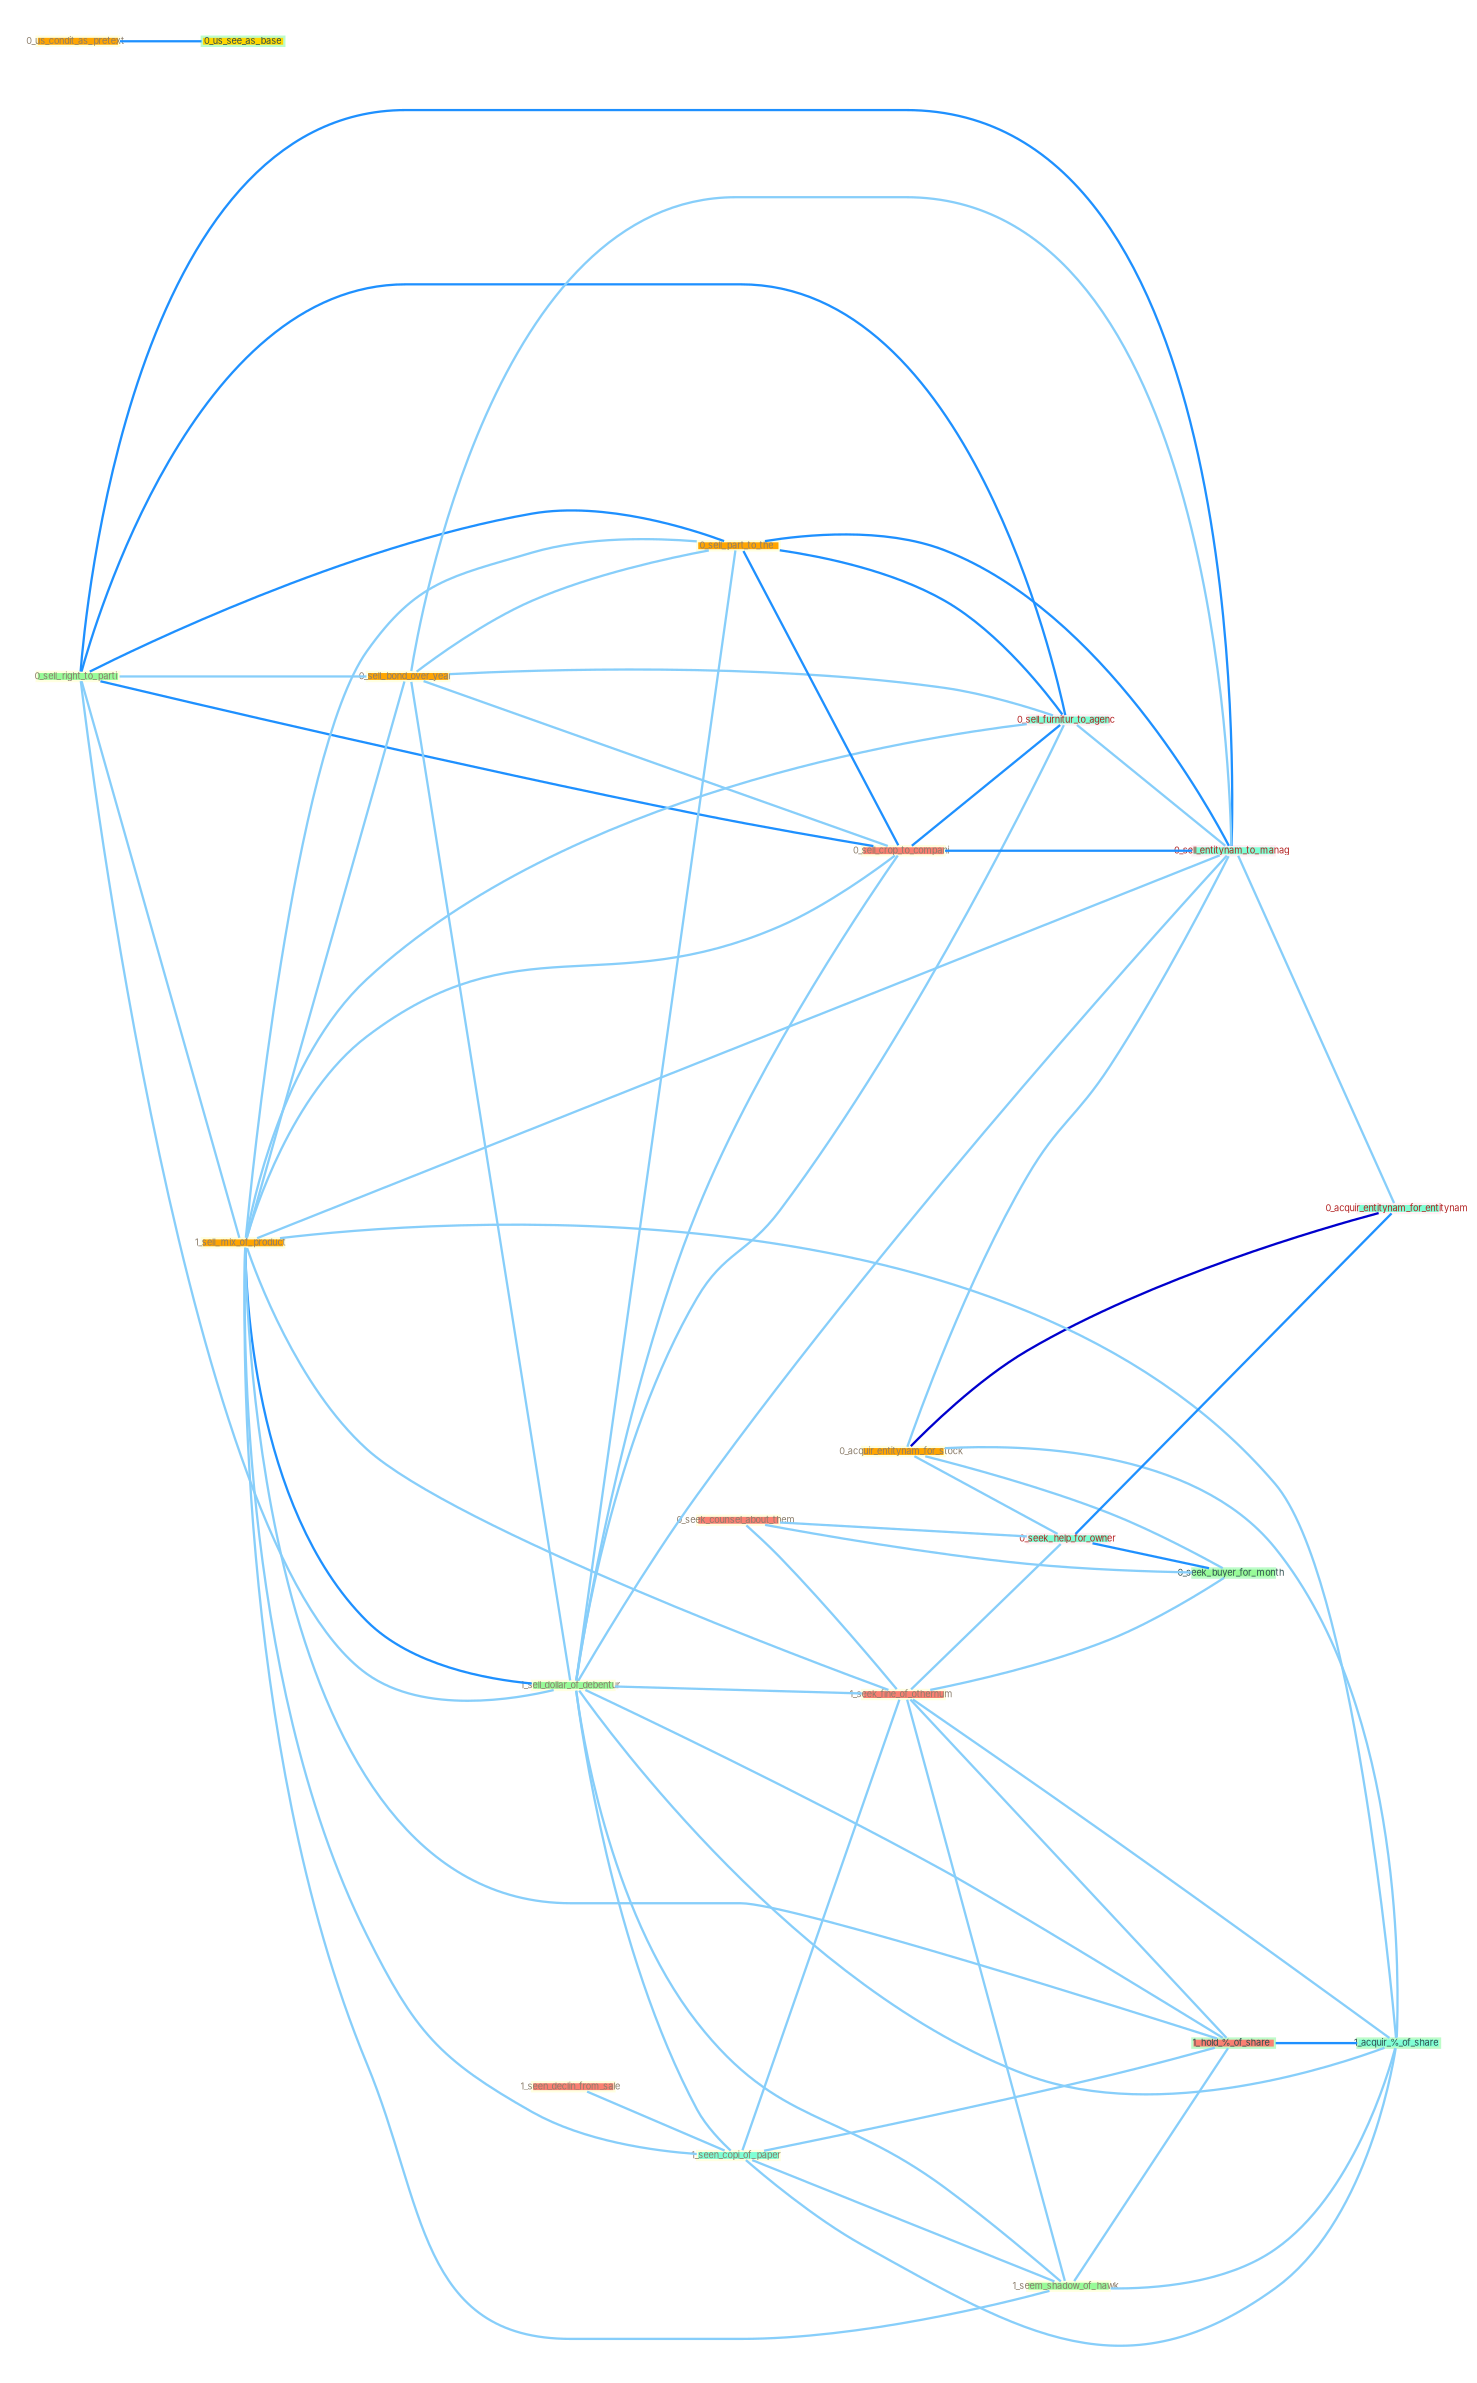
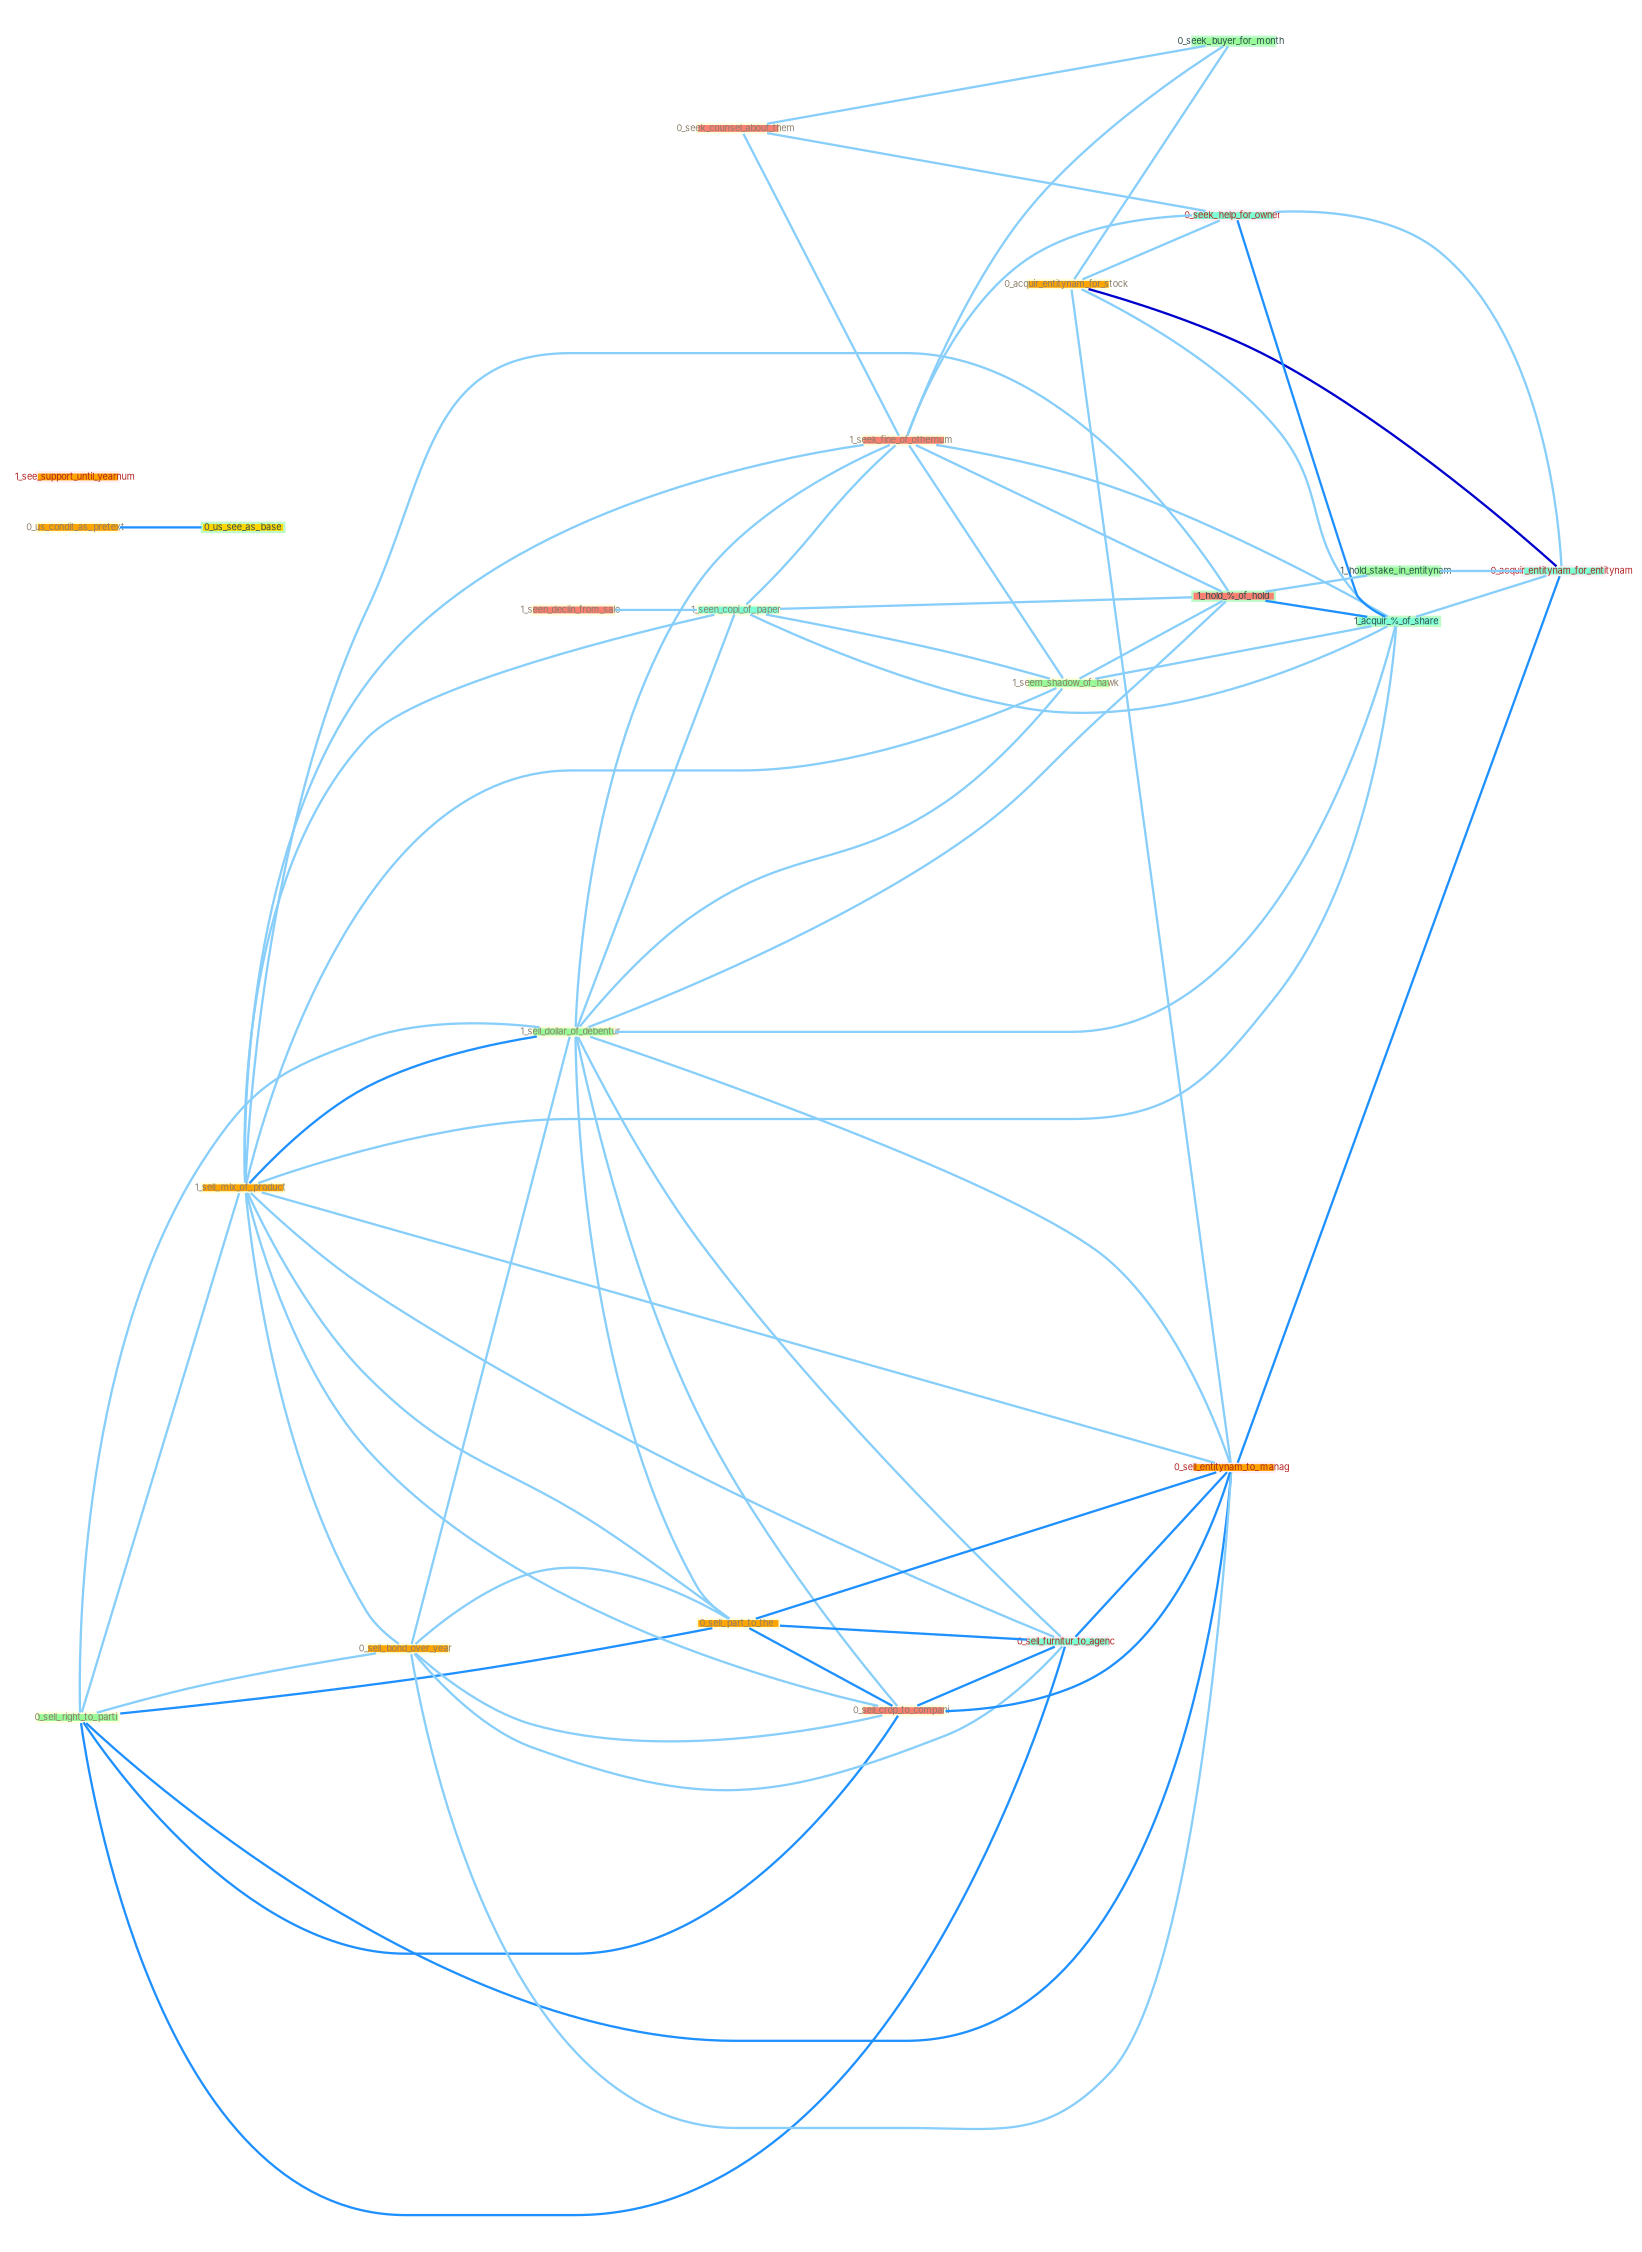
  graph {
    fontname=Inter
    rankdir=LR
    node [color="#ffffe0" fillcolor=orange fixedsize=true fontcolor="#8b7d6b" fontname=Inter fontsize=4 shape=polygon style=filled]
    edge [color="#87cefa" fontname=Inter w=1]
    "0_acquir_entitynam_for_stock " [height=.06 width=.5]
    "0_sell_right_to_parti " [fillcolor=palegreen height=.06 width=.5]
    "1_sell_mix_of_product " [height=.06 width=.5]
    "0_seek_counsel_about_them " [fillcolor=salmon height=.06 width=.5]
    "0_sell_bond_over_year " [height=.06 width=.5]
    "1_sell_dollar_of_debentur " [fillcolor=palegreen height=.06 width=.5]
    "1_seen_declin_from_sale " [fillcolor=salmon height=.06 width=.5]
    "0_us_condit_as_pretext " [height=.06 width=.5]
    "1_seen_copi_of_paper " [fillcolor=aquamarine height=.06 width=.5]
    "1_seek_fine_of_othernum " [fillcolor=salmon height=.06 width=.5]
    "0_sell_part_to_the " [height=.06 width=.5]
    "0_sell_crop_to_compani " [fillcolor=salmon height=.06 width=.5]
    "1_seem_shadow_of_hawk " [fillcolor=palegreen height=.06 width=.5]
    n14 [color="#fff0f5" fillcolor=aquamarine fontcolor="#b22222" height=.06 label="0_seek_help_for_owner" width=.5]
+   "1_see_support_until_yearnum " [color="#fff0f5" fontcolor="#b22222" height=.06 width=.5]
    "0_sell_furnitur_to_agenc " [color="#fff0f5" fillcolor=aquamarine fontcolor="#b22222" height=.06 width=.5]
-   "0_sell_entitynam_to_manag " [color="#fff0f5" fillcolor=aquamarine fontcolor="#b22222" height=.06 width=.5]
+   "0_sell_entitynam_to_manag " [color="#fff0f5" fontcolor="#b22222" height=.06 width=.5]
    "0_acquir_entitynam_for_entitynam " [color="#fff0f5" fillcolor=aquamarine fontcolor="#b22222" height=.06 width=.5]
    "0_seek_buyer_for_month " [color="#BDFCC9" fillcolor=palegreen fontcolor="#2f4f4f" height=.06 width=.5]
    "1_acquir_%_of_share " [color="#BDFCC9" fillcolor=aquamarine fontcolor="#2f4f4f" height=.06 width=.5]
-   "1_hold_%_of_share " [color="#BDFCC9" fillcolor=salmon fontcolor="#2f4f4f" height=.06 width=.5]
+   "1_hold_%_of_share " [color="#BDFCC9" fillcolor=salmon fontcolor="#2f4f4f" height=.06 width=.5 label="1_hold_%_of_hold"]
    n22 [color="#BDFCC9" fillcolor=gold fontcolor="#2f4f4f" height=.06 label="0_us_see_as_base" width=.5]
+   "1_hold_stake_in_entitynam " [color="#BDFCC9" fillcolor=palegreen fontcolor="#2f4f4f" height=.06 width=.5]
    subgraph sub_1 {
      "0_acquir_entitynam_for_stock "
      "0_sell_right_to_parti "
      "1_sell_mix_of_product "
      "0_seek_counsel_about_them "
      "0_sell_bond_over_year "
      "1_sell_dollar_of_debentur "
      "1_seen_declin_from_sale "
      "0_us_condit_as_pretext "
      "1_seen_copi_of_paper "
      "1_seek_fine_of_othernum "
      "0_sell_part_to_the "
      "0_sell_crop_to_compani "
      "1_seem_shadow_of_hawk "
    }
    subgraph sub_2 {
      n14
+     "1_see_support_until_yearnum "
      "0_sell_furnitur_to_agenc "
      "0_sell_entitynam_to_manag "
      "0_acquir_entitynam_for_entitynam "
    }
    "0_acquir_entitynam_for_stock " -- n14
    "0_acquir_entitynam_for_stock " -- "0_sell_entitynam_to_manag "
    "0_acquir_entitynam_for_stock " -- "0_acquir_entitynam_for_entitynam " [color="#0000cd" w=3]
    "0_acquir_entitynam_for_stock " -- "0_seek_buyer_for_month "
    "0_acquir_entitynam_for_stock " -- "1_acquir_%_of_share "
    "0_sell_right_to_parti " -- "1_sell_mix_of_product "
    "0_sell_right_to_parti " -- "0_sell_bond_over_year "
    "0_sell_right_to_parti " -- "1_sell_dollar_of_debentur "
    "0_sell_right_to_parti " -- "0_sell_part_to_the " [color="#1e90ff" w=2]
    "0_sell_right_to_parti " -- "0_sell_crop_to_compani " [color="#1e90ff" w=2]
    "0_sell_right_to_parti " -- "0_sell_furnitur_to_agenc " [color="#1e90ff" w=2]
    "0_sell_right_to_parti " -- "0_sell_entitynam_to_manag " [color="#1e90ff" w=2]
    "1_sell_mix_of_product " -- "0_sell_bond_over_year "
    "1_sell_mix_of_product " -- "1_sell_dollar_of_debentur " [color="#1e90ff" w=2]
    "1_sell_mix_of_product " -- "1_seen_copi_of_paper "
    "1_sell_mix_of_product " -- "1_seek_fine_of_othernum "
    "1_sell_mix_of_product " -- "0_sell_part_to_the "
    "1_sell_mix_of_product " -- "0_sell_crop_to_compani "
    "1_sell_mix_of_product " -- "1_seem_shadow_of_hawk "
    "1_sell_mix_of_product " -- "0_sell_furnitur_to_agenc "
    "1_sell_mix_of_product " -- "0_sell_entitynam_to_manag "
    "1_sell_mix_of_product " -- "1_acquir_%_of_share "
    "1_sell_mix_of_product " -- "1_hold_%_of_share "
    "0_seek_counsel_about_them " -- "1_seek_fine_of_othernum "
    "0_seek_counsel_about_them " -- n14
    "0_seek_counsel_about_them " -- "0_seek_buyer_for_month "
    "0_sell_bond_over_year " -- "1_sell_dollar_of_debentur "
    "0_sell_bond_over_year " -- "0_sell_part_to_the "
    "0_sell_bond_over_year " -- "0_sell_crop_to_compani "
    "0_sell_bond_over_year " -- "0_sell_furnitur_to_agenc "
    "0_sell_bond_over_year " -- "0_sell_entitynam_to_manag "
    "1_sell_dollar_of_debentur " -- "1_seen_copi_of_paper "
    "1_sell_dollar_of_debentur " -- "1_seek_fine_of_othernum "
    "1_sell_dollar_of_debentur " -- "0_sell_part_to_the "
    "1_sell_dollar_of_debentur " -- "0_sell_crop_to_compani "
    "1_sell_dollar_of_debentur " -- "1_seem_shadow_of_hawk "
    "1_sell_dollar_of_debentur " -- "0_sell_furnitur_to_agenc "
    "1_sell_dollar_of_debentur " -- "0_sell_entitynam_to_manag "
    "1_sell_dollar_of_debentur " -- "1_acquir_%_of_share "
    "1_sell_dollar_of_debentur " -- "1_hold_%_of_share "
    "1_seen_declin_from_sale " -- "1_seen_copi_of_paper "
    "0_us_condit_as_pretext " -- n22 [color="#1e90ff" w=2]
    "1_seen_copi_of_paper " -- "1_seek_fine_of_othernum "
    "1_seen_copi_of_paper " -- "1_seem_shadow_of_hawk "
    "1_seen_copi_of_paper " -- "1_acquir_%_of_share "
    "1_seen_copi_of_paper " -- "1_hold_%_of_share "
    "1_seek_fine_of_othernum " -- "1_seem_shadow_of_hawk "
    "1_seek_fine_of_othernum " -- n14
    "1_seek_fine_of_othernum " -- "0_seek_buyer_for_month "
    "1_seek_fine_of_othernum " -- "1_acquir_%_of_share "
    "1_seek_fine_of_othernum " -- "1_hold_%_of_share "
    "0_sell_part_to_the " -- "0_sell_crop_to_compani " [color="#1e90ff" w=2]
    "0_sell_part_to_the " -- "0_sell_furnitur_to_agenc " [color="#1e90ff" w=2]
    "0_sell_part_to_the " -- "0_sell_entitynam_to_manag " [color="#1e90ff" w=2]
    "0_sell_crop_to_compani " -- "0_sell_furnitur_to_agenc " [color="#1e90ff" w=2]
    "0_sell_crop_to_compani " -- "0_sell_entitynam_to_manag " [color="#1e90ff" w=2]
    "1_seem_shadow_of_hawk " -- "1_acquir_%_of_share "
    "1_seem_shadow_of_hawk " -- "1_hold_%_of_share "
-   n14 -- "0_acquir_entitynam_for_entitynam " [color="#1e90ff"]
-   n14 -- "0_seek_buyer_for_month " [color="#1e90ff" w=2]
-   "0_sell_furnitur_to_agenc " -- "0_sell_entitynam_to_manag " [w=2]
-   "0_sell_entitynam_to_manag " -- "0_acquir_entitynam_for_entitynam "
+   n14 -- "0_acquir_entitynam_for_entitynam "
+   n14 -- "1_acquir_%_of_share " [color="#1e90ff" w=2]
+   "0_sell_furnitur_to_agenc " -- "0_sell_entitynam_to_manag " [color="#1e90ff" w=2]
+   "0_sell_entitynam_to_manag " -- "0_acquir_entitynam_for_entitynam " [color="#1e90ff"]
+   "1_acquir_%_of_share " -- "0_acquir_entitynam_for_entitynam "
    "1_hold_%_of_share " -- "1_acquir_%_of_share " [color="#1e90ff" w=3]
+   "1_hold_%_of_share " -- "1_hold_stake_in_entitynam "
+   "1_hold_stake_in_entitynam " -- "0_acquir_entitynam_for_entitynam "
  }
